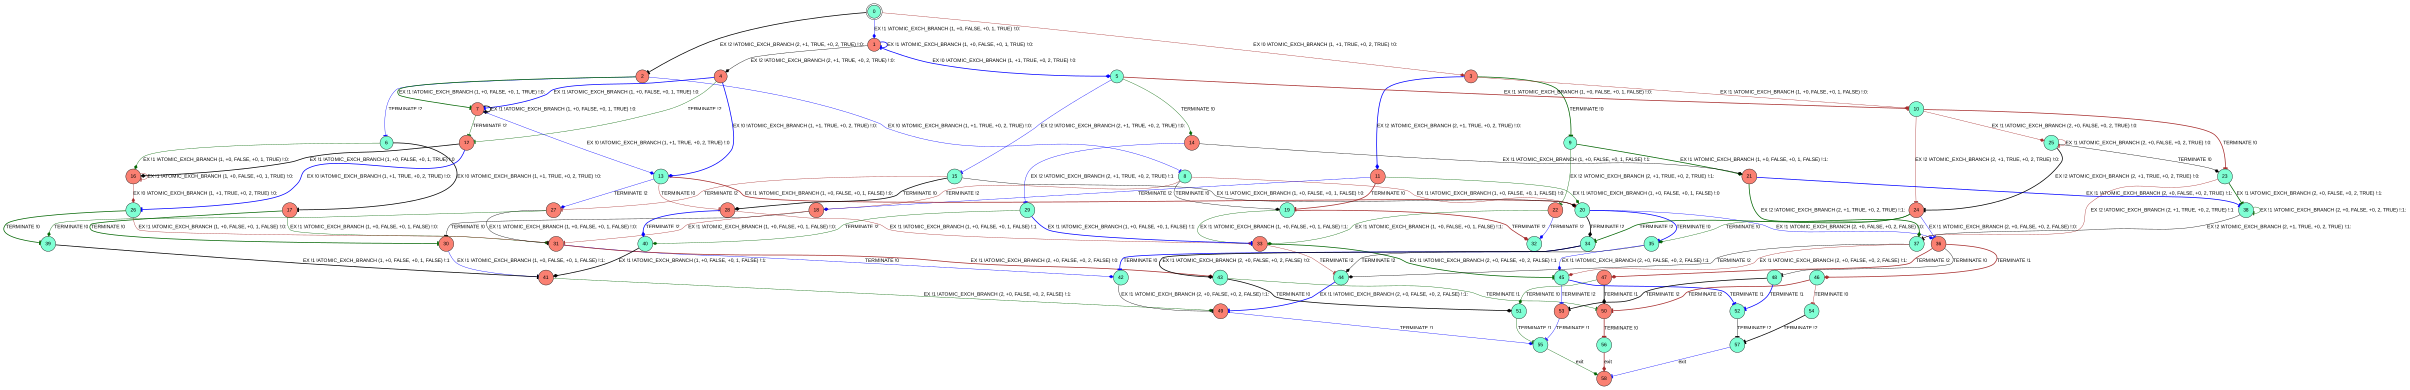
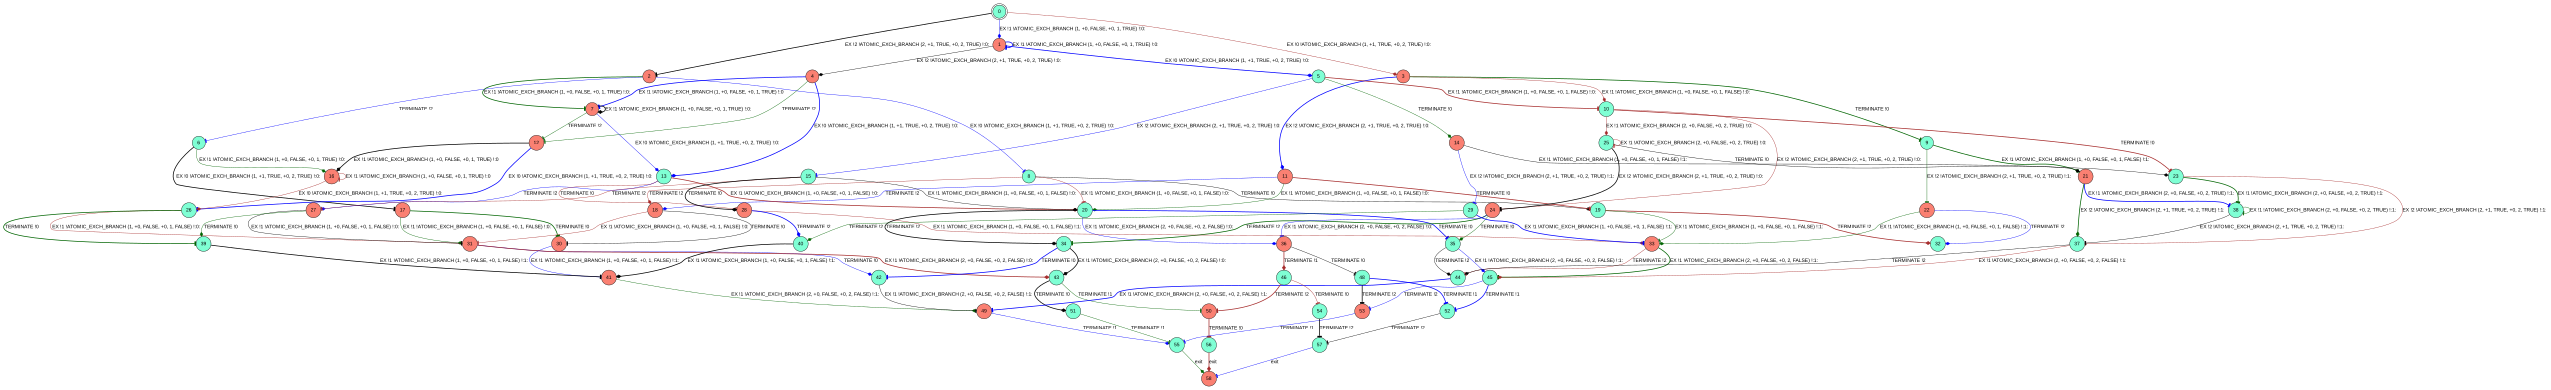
  digraph {
    fontname="Liberation Sans"
    node [fillcolor=aquamarine fontname="Liberation Sans" shape=circle style=filled]
    edge [arrowhead=tee color=blue fontname="Liberation Sans" style=solid]
    0 [peripheries=2]
    1 [fillcolor=salmon]
    2 [fillcolor=salmon]
    3 [fillcolor=salmon]
    4 [fillcolor=salmon]
    5
    6
    7 [fillcolor=salmon]
    8
    9
    10
    11 [fillcolor=salmon]
    12 [fillcolor=salmon]
    13
    14 [fillcolor=salmon]
    15
    16 [fillcolor=salmon]
    17 [fillcolor=salmon]
    18 [fillcolor=salmon]
    19
    20
    21 [fillcolor=salmon]
    22 [fillcolor=salmon]
    23
    24 [fillcolor=salmon]
    25
    26
    27 [fillcolor=salmon]
    28 [fillcolor=salmon]
    29
    30 [fillcolor=salmon]
    31 [fillcolor=salmon]
    32
    33 [fillcolor=salmon]
    34
    35
    36 [fillcolor=salmon]
    37
    38
    39
    40
    41 [fillcolor=salmon]
    42
    43
    44
    45
    46
-   47 [fillcolor=salmon]
    48
    49 [fillcolor=salmon]
    50 [fillcolor=salmon]
    51
    52
    53 [fillcolor=salmon]
    54
    55
    56
    57
    58 [fillcolor=salmon]
    0 -> 1 [arrowhead=diamond label="EX !1 !ATOMIC_EXCH_BRANCH (1, +0, FALSE, +0, 1, TRUE) !:0:"]
    0 -> 2 [color=black label="EX !2 !ATOMIC_EXCH_BRANCH (2, +1, TRUE, +0, 2, TRUE) !:0:" style=bold]
    0 -> 3 [arrowhead=diamond color=brown label="EX !0 !ATOMIC_EXCH_BRANCH (1, +1, TRUE, +0, 2, TRUE) !:0:"]
    1 -> 1 [label="EX !1 !ATOMIC_EXCH_BRANCH (1, +0, FALSE, +0, 1, TRUE) !:0:" style=bold]
    1 -> 4 [arrowhead=diamond color=black label="EX !2 !ATOMIC_EXCH_BRANCH (2, +1, TRUE, +0, 2, TRUE) !:0:"]
    1 -> 5 [arrowhead=diamond label="EX !0 !ATOMIC_EXCH_BRANCH (1, +1, TRUE, +0, 2, TRUE) !:0:" style=bold]
    2 -> 6 [label="TERMINATE !2"]
    2 -> 7 [color=darkgreen label="EX !1 !ATOMIC_EXCH_BRANCH (1, +0, FALSE, +0, 1, TRUE) !:0:" style=bold]
    2 -> 8 [label="EX !0 !ATOMIC_EXCH_BRANCH (1, +1, TRUE, +0, 2, TRUE) !:0:"]
    3 -> 9 [color=darkgreen label="TERMINATE !0" style=bold]
    3 -> 10 [arrowhead=diamond color=brown label="EX !1 !ATOMIC_EXCH_BRANCH (1, +0, FALSE, +0, 1, FALSE) !:0:"]
    3 -> 11 [arrowhead=diamond label="EX !2 !ATOMIC_EXCH_BRANCH (2, +1, TRUE, +0, 2, TRUE) !:0:" style=bold]
    4 -> 7 [label="EX !1 !ATOMIC_EXCH_BRANCH (1, +0, FALSE, +0, 1, TRUE) !:0:" style=bold]
    4 -> 12 [color=darkgreen label="TERMINATE !2"]
    4 -> 13 [arrowhead=diamond label="EX !0 !ATOMIC_EXCH_BRANCH (1, +1, TRUE, +0, 2, TRUE) !:0:" style=bold]
    5 -> 10 [color=brown label="EX !1 !ATOMIC_EXCH_BRANCH (1, +0, FALSE, +0, 1, FALSE) !:0:" style=bold]
    5 -> 14 [arrowhead=diamond color=darkgreen label="TERMINATE !0"]
    5 -> 15 [label="EX !2 !ATOMIC_EXCH_BRANCH (2, +1, TRUE, +0, 2, TRUE) !:0:"]
    6 -> 16 [arrowhead=diamond color=darkgreen label="EX !1 !ATOMIC_EXCH_BRANCH (1, +0, FALSE, +0, 1, TRUE) !:0:"]
    6 -> 17 [color=black label="EX !0 !ATOMIC_EXCH_BRANCH (1, +1, TRUE, +0, 2, TRUE) !:0:" style=bold]
    7 -> 7 [arrowhead=diamond color=black label="EX !1 !ATOMIC_EXCH_BRANCH (1, +0, FALSE, +0, 1, TRUE) !:0:" style=bold]
    7 -> 12 [color=darkgreen label="TERMINATE !2"]
    7 -> 13 [arrowhead=diamond label="EX !0 !ATOMIC_EXCH_BRANCH (1, +1, TRUE, +0, 2, TRUE) !:0:"]
    8 -> 18 [arrowhead=diamond color=brown label="TERMINATE !2"]
    8 -> 19 [arrowhead=diamond color=black label="TERMINATE !0"]
    8 -> 20 [color=brown label="EX !1 !ATOMIC_EXCH_BRANCH (1, +0, FALSE, +0, 1, FALSE) !:0:"]
    9 -> 21 [arrowhead=diamond color=darkgreen label="EX !1 !ATOMIC_EXCH_BRANCH (1, +0, FALSE, +0, 1, FALSE) !:1:" style=bold]
    9 -> 22 [color=darkgreen label="EX !2 !ATOMIC_EXCH_BRANCH (2, +1, TRUE, +0, 2, TRUE) !:1:"]
    10 -> 23 [color=brown label="TERMINATE !0" style=bold]
    10 -> 24 [color=brown label="EX !2 !ATOMIC_EXCH_BRANCH (2, +1, TRUE, +0, 2, TRUE) !:0:"]
    10 -> 25 [arrowhead=diamond color=brown label="EX !1 !ATOMIC_EXCH_BRANCH (2, +0, FALSE, +0, 2, TRUE) !:0:"]
    11 -> 18 [arrowhead=diamond label="TERMINATE !2"]
    11 -> 19 [color=brown label="TERMINATE !0" style=bold]
    11 -> 20 [arrowhead=diamond color=darkgreen label="EX !1 !ATOMIC_EXCH_BRANCH (1, +0, FALSE, +0, 1, FALSE) !:0:"]
    12 -> 16 [arrowhead=diamond color=black label="EX !1 !ATOMIC_EXCH_BRANCH (1, +0, FALSE, +0, 1, TRUE) !:0:" style=bold]
    12 -> 26 [label="EX !0 !ATOMIC_EXCH_BRANCH (1, +1, TRUE, +0, 2, TRUE) !:0:" style=bold]
    13 -> 20 [arrowhead=diamond color=brown label="EX !1 !ATOMIC_EXCH_BRANCH (1, +0, FALSE, +0, 1, FALSE) !:0:" style=bold]
    13 -> 27 [arrowhead=diamond label="TERMINATE !2"]
    13 -> 28 [color=brown label="TERMINATE !0"]
    14 -> 21 [arrowhead=diamond color=black label="EX !1 !ATOMIC_EXCH_BRANCH (1, +0, FALSE, +0, 1, FALSE) !:1:"]
    14 -> 29 [label="EX !2 !ATOMIC_EXCH_BRANCH (2, +1, TRUE, +0, 2, TRUE) !:1:"]
    15 -> 20 [arrowhead=diamond color=black label="EX !1 !ATOMIC_EXCH_BRANCH (1, +0, FALSE, +0, 1, FALSE) !:0:"]
    15 -> 27 [color=brown label="TERMINATE !2"]
    15 -> 28 [arrowhead=diamond color=black label="TERMINATE !0" style=bold]
    16 -> 16 [color=brown label="EX !1 !ATOMIC_EXCH_BRANCH (1, +0, FALSE, +0, 1, TRUE) !:0:"]
    16 -> 26 [arrowhead=diamond color=brown label="EX !0 !ATOMIC_EXCH_BRANCH (1, +1, TRUE, +0, 2, TRUE) !:0:"]
    17 -> 30 [color=darkgreen label="TERMINATE !0" style=bold]
    17 -> 31 [arrowhead=diamond color=darkgreen label="EX !1 !ATOMIC_EXCH_BRANCH (1, +0, FALSE, +0, 1, FALSE) !:0:"]
    18 -> 30 [color=black label="TERMINATE !0"]
    18 -> 31 [color=brown label="EX !1 !ATOMIC_EXCH_BRANCH (1, +0, FALSE, +0, 1, FALSE) !:0:"]
    19 -> 32 [arrowhead=diamond color=brown label="TERMINATE !2" style=bold]
    19 -> 33 [color=darkgreen label="EX !1 !ATOMIC_EXCH_BRANCH (1, +0, FALSE, +0, 1, FALSE) !:1:"]
    20 -> 34 [arrowhead=diamond color=black label="TERMINATE !2" style=bold]
    20 -> 35 [label="TERMINATE !0" style=bold]
    20 -> 36 [arrowhead=diamond label="EX !1 !ATOMIC_EXCH_BRANCH (2, +0, FALSE, +0, 2, FALSE) !:0:"]
    21 -> 37 [arrowhead=diamond color=darkgreen label="EX !2 !ATOMIC_EXCH_BRANCH (2, +1, TRUE, +0, 2, TRUE) !:1:" style=bold]
    21 -> 38 [label="EX !1 !ATOMIC_EXCH_BRANCH (2, +0, FALSE, +0, 2, TRUE) !:1:" style=bold]
    22 -> 32 [arrowhead=diamond label="TERMINATE !2"]
    22 -> 33 [arrowhead=diamond color=darkgreen label="EX !1 !ATOMIC_EXCH_BRANCH (1, +0, FALSE, +0, 1, FALSE) !:1:"]
    23 -> 37 [color=brown label="EX !2 !ATOMIC_EXCH_BRANCH (2, +1, TRUE, +0, 2, TRUE) !:1:"]
    23 -> 38 [color=darkgreen label="EX !1 !ATOMIC_EXCH_BRANCH (2, +0, FALSE, +0, 2, TRUE) !:1:" style=bold]
    24 -> 34 [color=darkgreen label="TERMINATE !2" style=bold]
    24 -> 35 [arrowhead=diamond color=darkgreen label="TERMINATE !0"]
    24 -> 36 [label="EX !1 !ATOMIC_EXCH_BRANCH (2, +0, FALSE, +0, 2, FALSE) !:0:"]
    25 -> 23 [arrowhead=diamond color=black label="TERMINATE !0"]
    25 -> 24 [color=black label="EX !2 !ATOMIC_EXCH_BRANCH (2, +1, TRUE, +0, 2, TRUE) !:0:" style=bold]
    25 -> 25 [color=brown label="EX !1 !ATOMIC_EXCH_BRANCH (2, +0, FALSE, +0, 2, TRUE) !:0:"]
    26 -> 31 [color=brown label="EX !1 !ATOMIC_EXCH_BRANCH (1, +0, FALSE, +0, 1, FALSE) !:0:"]
    26 -> 39 [color=darkgreen label="TERMINATE !0" style=bold]
    27 -> 31 [color=black label="EX !1 !ATOMIC_EXCH_BRANCH (1, +0, FALSE, +0, 1, FALSE) !:0:"]
    27 -> 39 [arrowhead=diamond color=darkgreen label="TERMINATE !0"]
    28 -> 33 [arrowhead=diamond color=brown label="EX !1 !ATOMIC_EXCH_BRANCH (1, +0, FALSE, +0, 1, FALSE) !:1:"]
    28 -> 40 [arrowhead=diamond label="TERMINATE !2" style=bold]
    29 -> 33 [label="EX !1 !ATOMIC_EXCH_BRANCH (1, +0, FALSE, +0, 1, FALSE) !:1:" style=bold]
    29 -> 40 [arrowhead=diamond color=darkgreen label="TERMINATE !2"]
    30 -> 41 [label="EX !1 !ATOMIC_EXCH_BRANCH (1, +0, FALSE, +0, 1, FALSE) !:1:"]
    31 -> 42 [arrowhead=diamond label="TERMINATE !0"]
    31 -> 43 [arrowhead=diamond color=brown label="EX !1 !ATOMIC_EXCH_BRANCH (2, +0, FALSE, +0, 2, FALSE) !:0:" style=bold]
    33 -> 44 [color=brown label="TERMINATE !2"]
    33 -> 45 [color=darkgreen label="EX !1 !ATOMIC_EXCH_BRANCH (2, +0, FALSE, +0, 2, FALSE) !:1:" style=bold]
    34 -> 42 [label="TERMINATE !0" style=bold]
    34 -> 43 [arrowhead=diamond color=black label="EX !1 !ATOMIC_EXCH_BRANCH (2, +0, FALSE, +0, 2, FALSE) !:0:" style=bold]
    35 -> 44 [arrowhead=diamond color=black label="TERMINATE !2"]
    35 -> 45 [arrowhead=diamond label="EX !1 !ATOMIC_EXCH_BRANCH (2, +0, FALSE, +0, 2, FALSE) !:1:"]
    36 -> 46 [arrowhead=diamond color=brown label="TERMINATE !1" style=bold]
-   36 -> 47 [arrowhead=diamond color=brown label="TERMINATE !2" style=bold]
    36 -> 48 [color=black label="TERMINATE !0"]
    37 -> 44 [arrowhead=diamond color=black label="TERMINATE !2"]
    37 -> 45 [arrowhead=diamond color=brown label="EX !1 !ATOMIC_EXCH_BRANCH (2, +0, FALSE, +0, 2, FALSE) !:1:"]
    38 -> 37 [color=black label="EX !2 !ATOMIC_EXCH_BRANCH (2, +1, TRUE, +0, 2, TRUE) !:1:"]
    38 -> 38 [color=darkgreen label="EX !1 !ATOMIC_EXCH_BRANCH (2, +0, FALSE, +0, 2, TRUE) !:1:"]
    39 -> 41 [color=black label="EX !1 !ATOMIC_EXCH_BRANCH (1, +0, FALSE, +0, 1, FALSE) !:1:" style=bold]
    40 -> 41 [arrowhead=diamond color=black label="EX !1 !ATOMIC_EXCH_BRANCH (1, +0, FALSE, +0, 1, FALSE) !:1:" style=bold]
    41 -> 49 [arrowhead=diamond color=darkgreen label="EX !1 !ATOMIC_EXCH_BRANCH (2, +0, FALSE, +0, 2, FALSE) !:1:"]
    42 -> 49 [color=black label="EX !1 !ATOMIC_EXCH_BRANCH (2, +0, FALSE, +0, 2, FALSE) !:1:"]
    43 -> 50 [color=darkgreen label="TERMINATE !1"]
    43 -> 51 [arrowhead=diamond color=black label="TERMINATE !0" style=bold]
    44 -> 49 [label="EX !1 !ATOMIC_EXCH_BRANCH (2, +0, FALSE, +0, 2, FALSE) !:1:" style=bold]
    45 -> 52 [label="TERMINATE !1" style=bold]
    45 -> 53 [label="TERMINATE !2"]
    46 -> 50 [color=brown label="TERMINATE !2" style=bold]
    46 -> 54 [color=brown label="TERMINATE !0"]
-   47 -> 50 [arrowhead=diamond color=black label="TERMINATE !1" style=bold]
-   47 -> 51 [arrowhead=diamond color=darkgreen label="TERMINATE !0"]
    48 -> 52 [label="TERMINATE !1" style=bold]
    48 -> 53 [color=black label="TERMINATE !2" style=bold]
    49 -> 55 [arrowhead=diamond label="TERMINATE !1"]
    50 -> 56 [color=brown label="TERMINATE !0" style=bold]
    51 -> 55 [color=darkgreen label="TERMINATE !1"]
    52 -> 57 [color=black label="TERMINATE !2"]
    53 -> 55 [label="TERMINATE !1"]
    54 -> 57 [color=black label="TERMINATE !2" style=bold]
    55 -> 58 [arrowhead=diamond color=darkgreen label=exit]
    56 -> 58 [arrowhead=diamond color=brown label=exit style=bold]
    57 -> 58 [label=exit]
  }
